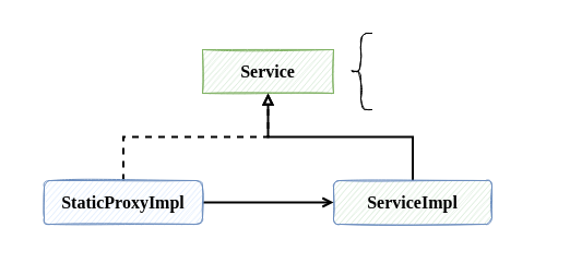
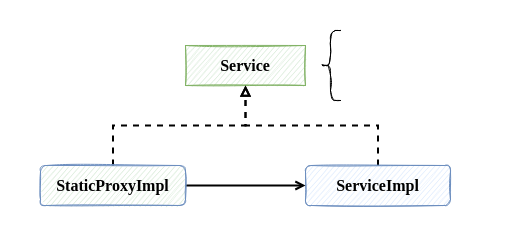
  <mxCell id="0" />
  <mxCell id="1" parent="0" />
  <mxCell id="2" value="" style="rounded=0;whiteSpace=wrap;html=1;strokeColor=none;fontFamily=Helvetica;fontSize=11;fontColor=default;labelBackgroundColor=default;" vertex="1" parent="1"><mxGeometry x="20" y="20" width="480" height="210" as="geometry" /></mxCell>
  <mxCell id="3" value="&lt;font face=&quot;Comic Sans MS&quot; style=&quot;font-size: 16px;&quot;&gt;&lt;b&gt;Service&lt;/b&gt;&lt;/font&gt;" style="whiteSpace=wrap;html=1;fillColor=#d5e8d4;strokeColor=#82b366;sketch=1;strokeWidth=1;fontSize=13;rounded=0;" parent="1" vertex="1"><mxGeometry x="185" y="45" width="120" height="40" as="geometry" /></mxCell>
- <mxCell id="4" style="edgeStyle=orthogonalEdgeStyle;rounded=0;orthogonalLoop=1;jettySize=auto;html=1;strokeWidth=2;endArrow=block;endFill=0;dashed=0;exitX=0.5;exitY=0;exitDx=0;exitDy=0;" parent="1" source="5" target="3" edge="1"><mxGeometry relative="1" as="geometry" /></mxCell>
- <mxCell id="5" value="&lt;font face=&quot;Comic Sans MS&quot; style=&quot;font-size: 16px;&quot;&gt;&lt;b&gt;ServiceImpl&lt;/b&gt;&lt;/font&gt;" style="rounded=1;whiteSpace=wrap;html=1;fillColor=#d5e8d4;strokeColor=#6c8ebf;sketch=1;strokeWidth=1;fontSize=13;" parent="1" vertex="1"><mxGeometry x="305" y="165" width="145" height="40" as="geometry" /></mxCell>
+ <mxCell id="4" style="edgeStyle=orthogonalEdgeStyle;rounded=0;orthogonalLoop=1;jettySize=auto;html=1;strokeWidth=2;endArrow=block;endFill=0;dashed=1;exitX=0.5;exitY=0;exitDx=0;exitDy=0;" parent="1" source="5" target="3" edge="1"><mxGeometry relative="1" as="geometry" /></mxCell>
+ <mxCell id="5" value="&lt;font face=&quot;Comic Sans MS&quot; style=&quot;font-size: 16px;&quot;&gt;&lt;b&gt;ServiceImpl&lt;/b&gt;&lt;/font&gt;" style="rounded=1;whiteSpace=wrap;html=1;fillColor=#dae8fc;strokeColor=#6c8ebf;sketch=1;strokeWidth=1;fontSize=13;" parent="1" vertex="1"><mxGeometry x="305" y="165" width="145" height="40" as="geometry" /></mxCell>
  <mxCell id="6" value="" style="shape=curlyBracket;whiteSpace=wrap;html=1;rounded=1;labelBackgroundColor=none;strokeColor=default;fontSize=14;fontFamily=Comic Sans MS;sketch=1;" parent="1" vertex="1"><mxGeometry x="320" y="30" width="20" height="70" as="geometry" /></mxCell>
  <mxCell id="7" style="edgeStyle=orthogonalEdgeStyle;shape=connector;rounded=0;orthogonalLoop=1;jettySize=auto;html=1;exitX=0.5;exitY=0;exitDx=0;exitDy=0;entryX=0.5;entryY=1;entryDx=0;entryDy=0;dashed=1;strokeColor=default;strokeWidth=2;align=center;verticalAlign=middle;fontFamily=Helvetica;fontSize=11;fontColor=default;labelBackgroundColor=default;endArrow=block;endFill=0;" edge="1" parent="1" source="9" target="3"><mxGeometry relative="1" as="geometry" /></mxCell>
  <mxCell id="8" style="edgeStyle=orthogonalEdgeStyle;shape=connector;rounded=0;orthogonalLoop=1;jettySize=auto;html=1;strokeColor=default;strokeWidth=2;align=center;verticalAlign=middle;fontFamily=Helvetica;fontSize=11;fontColor=default;labelBackgroundColor=default;endArrow=open;endFill=0;" edge="1" parent="1" source="9" target="5"><mxGeometry relative="1" as="geometry" /></mxCell>
- <mxCell id="9" value="&lt;font face=&quot;Comic Sans MS&quot; style=&quot;font-size: 16px;&quot;&gt;&lt;b&gt;StaticProxyImpl&lt;/b&gt;&lt;/font&gt;" style="rounded=1;whiteSpace=wrap;html=1;fillColor=#dae8fc;strokeColor=#6c8ebf;sketch=1;strokeWidth=1;fontSize=13;" vertex="1" parent="1"><mxGeometry x="40" y="165" width="145" height="40" as="geometry" /></mxCell>
+ <mxCell id="9" value="&lt;font face=&quot;Comic Sans MS&quot; style=&quot;font-size: 16px;&quot;&gt;&lt;b&gt;StaticProxyImpl&lt;/b&gt;&lt;/font&gt;" style="rounded=1;whiteSpace=wrap;html=1;fillColor=#d5e8d4;strokeColor=#6c8ebf;sketch=1;strokeWidth=1;fontSize=13;" vertex="1" parent="1"><mxGeometry x="40" y="165" width="145" height="40" as="geometry" /></mxCell>
